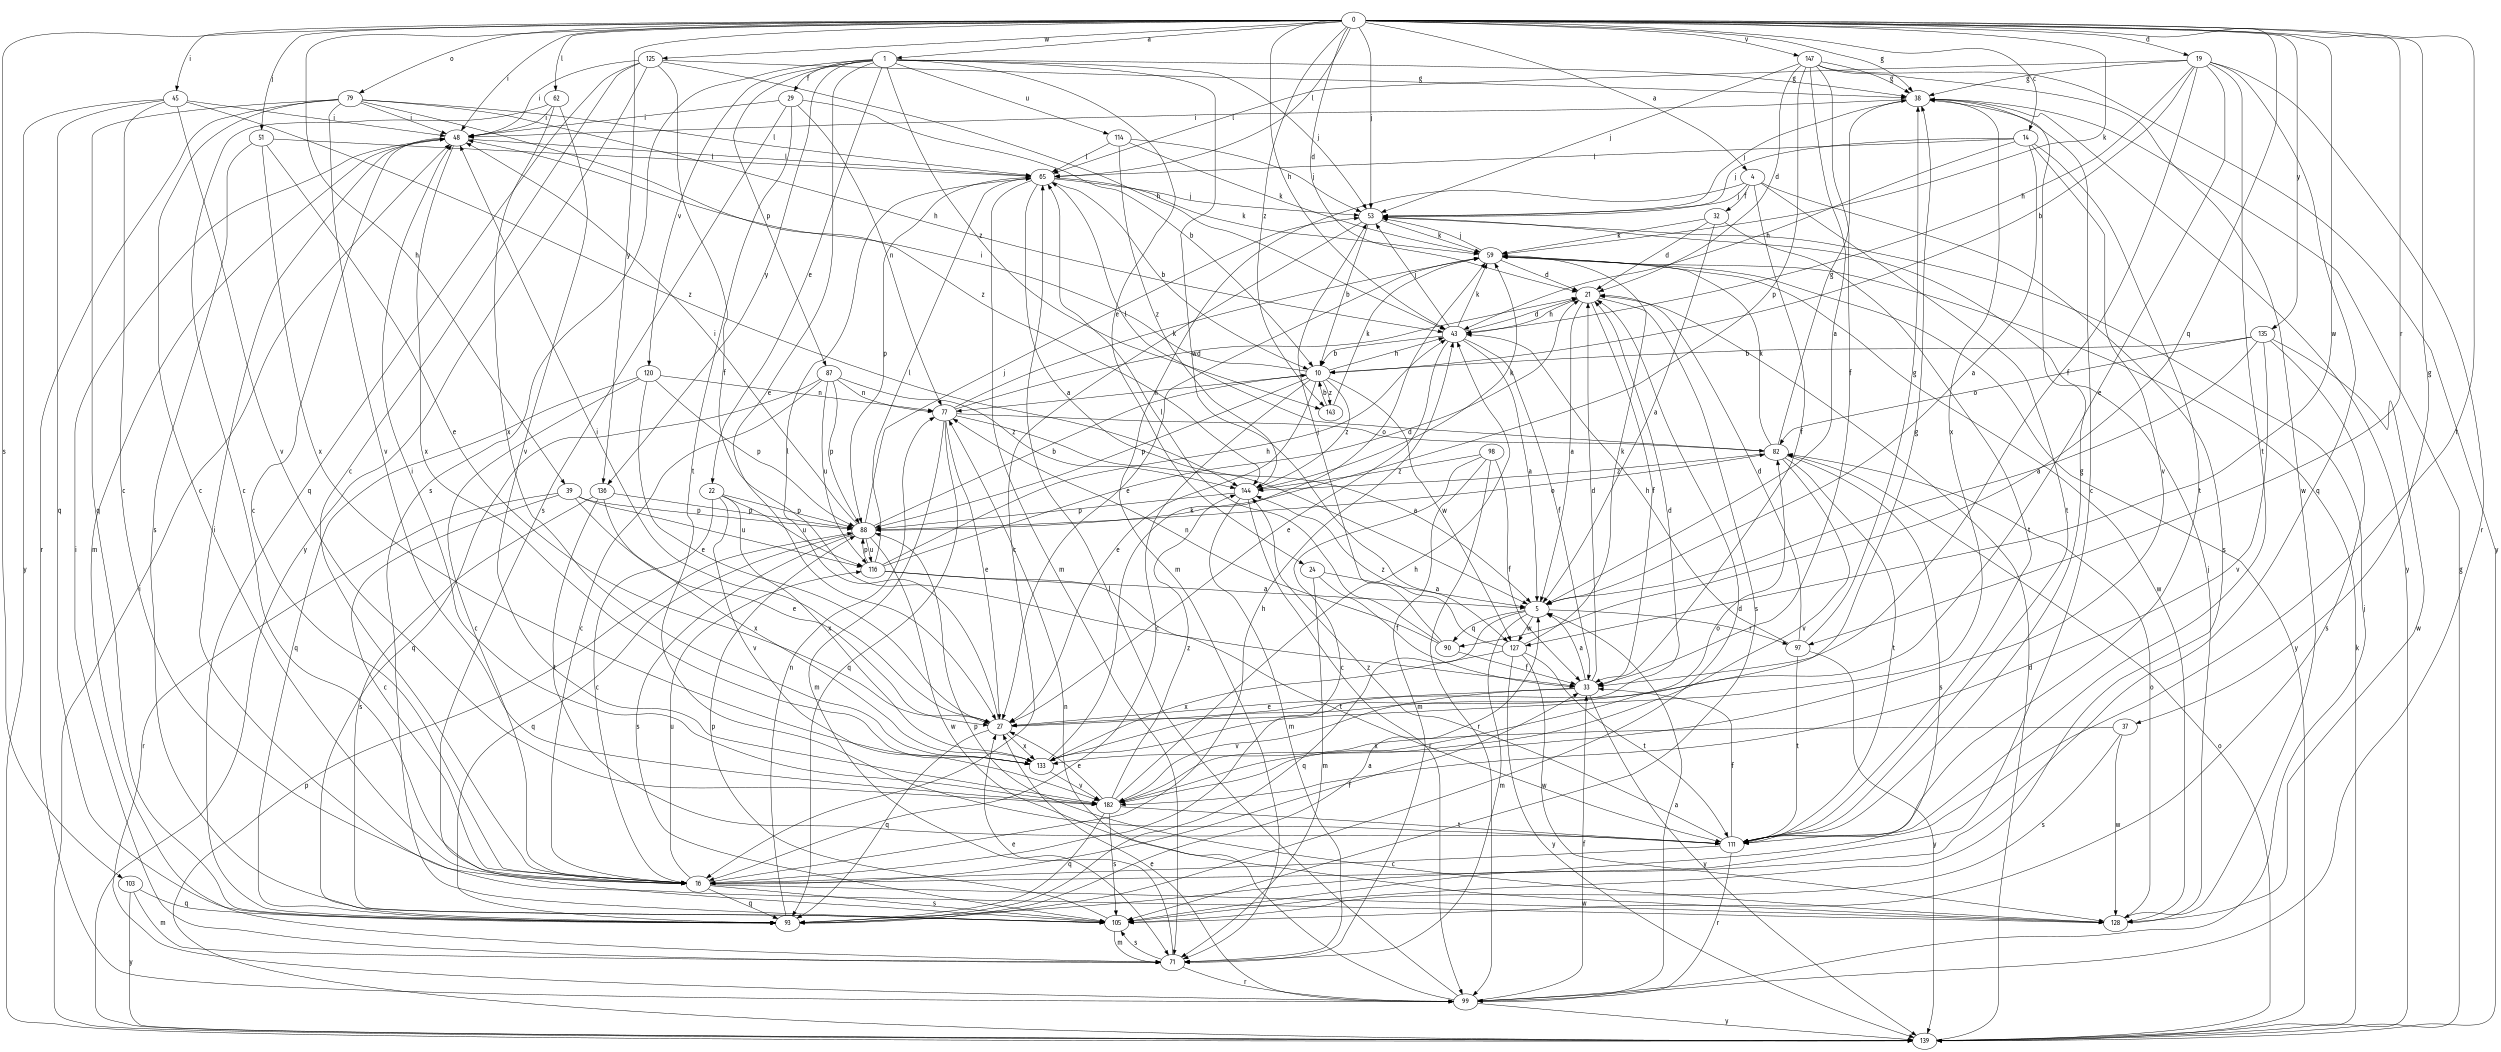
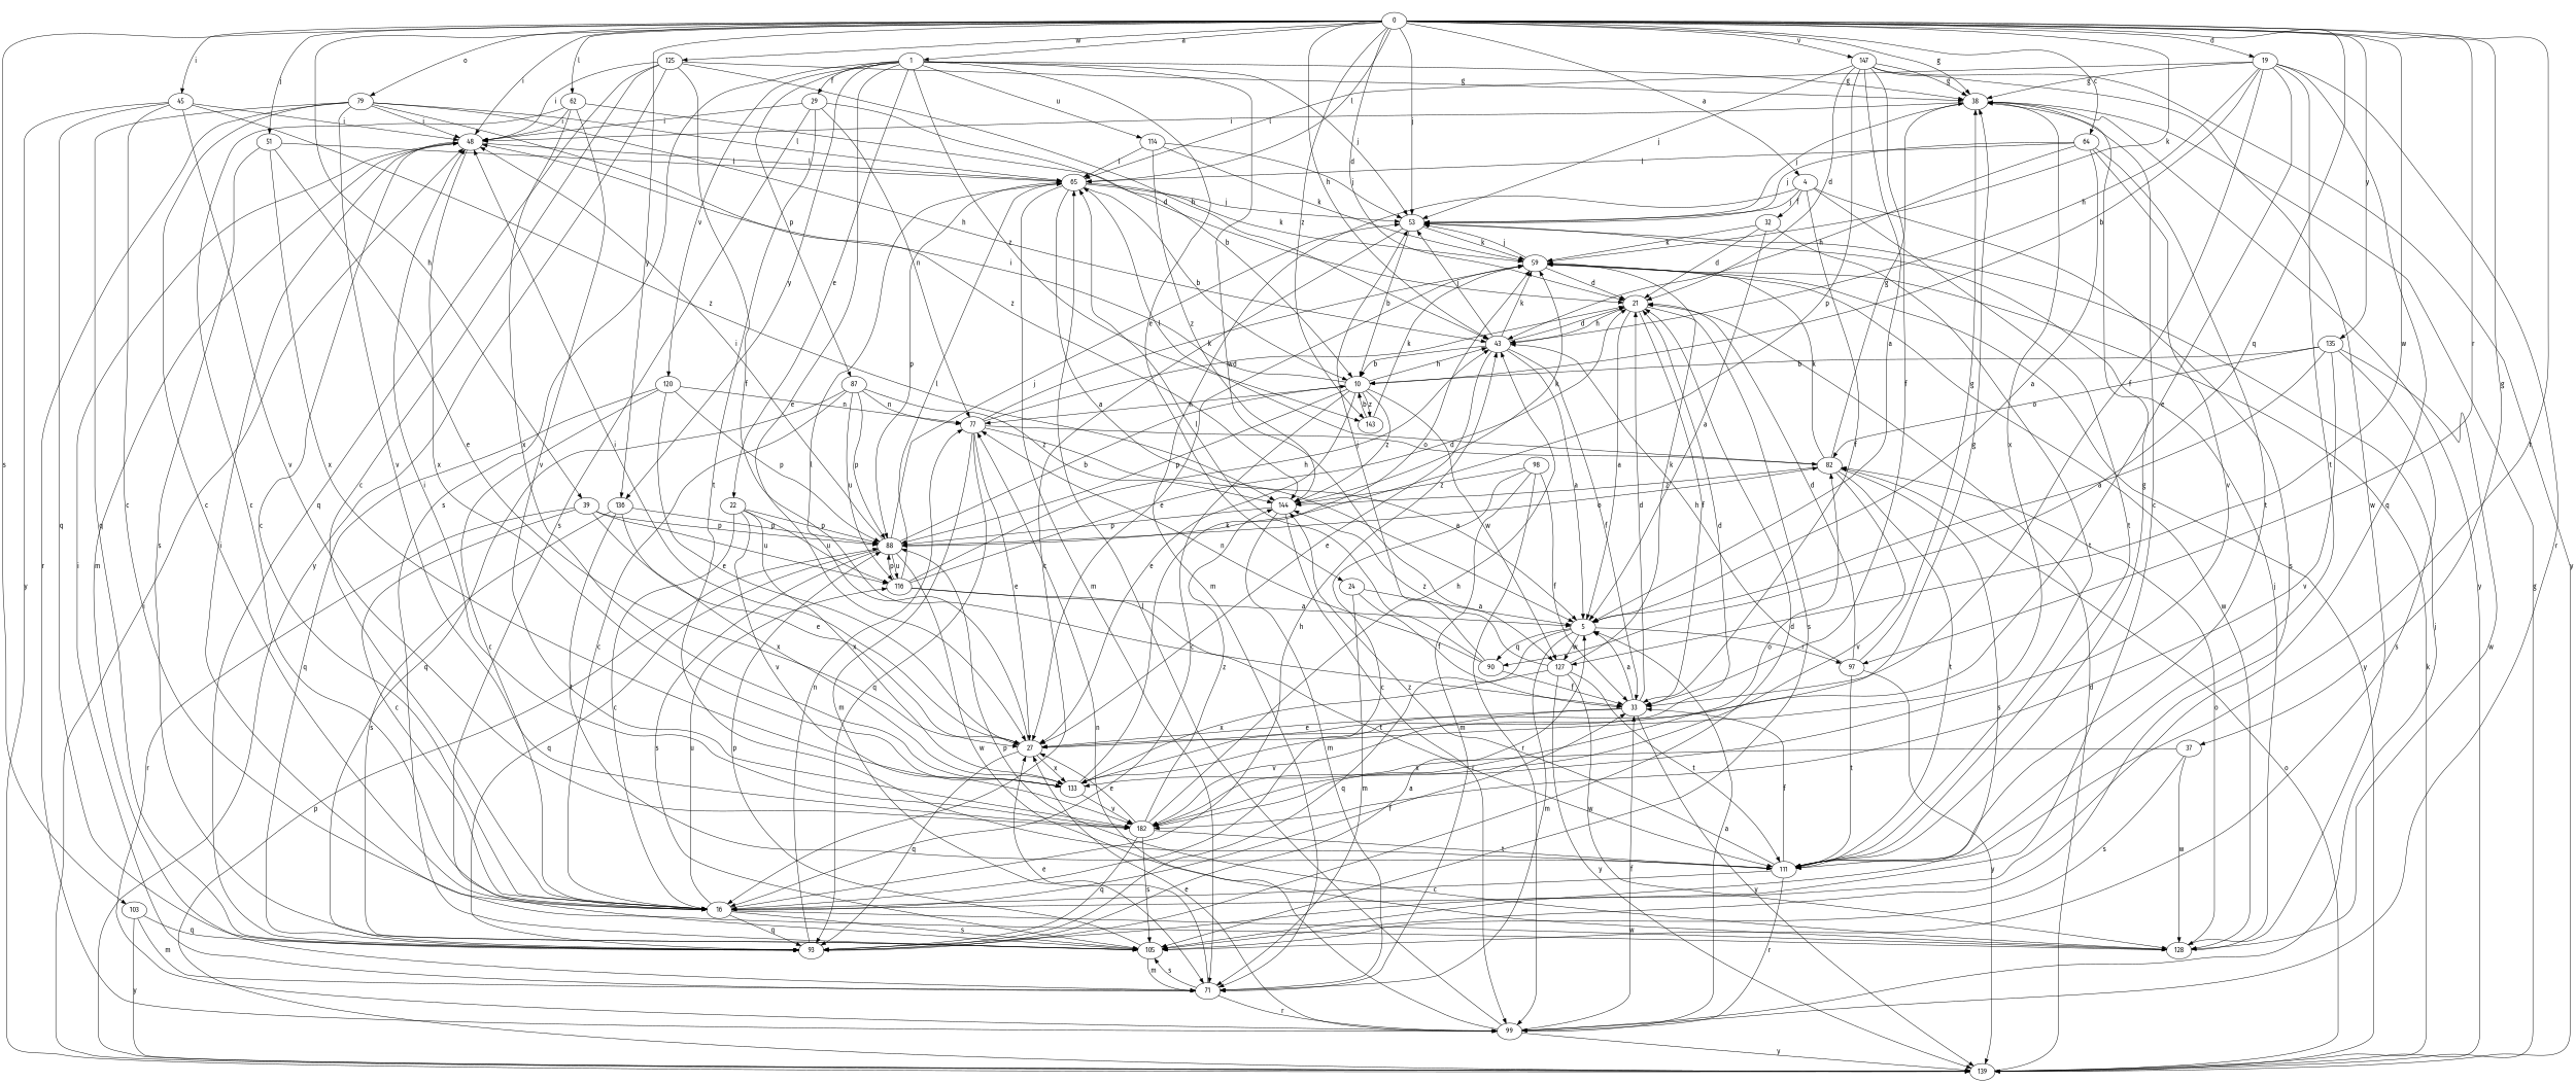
  strict digraph {
    fontname="Fira Sans"
    node [fontname="Fira Sans"]
    edge [fontname="Fira Sans"]
    0
    1
    4
-   14
+   14 [label=64]
    19
    21
    37
    38
    39
    43
    45
    48
    51
    53
    59
    62
    65
    79
    90
    97
    103
    111
    n23 [label=147]
    125
    127
    135
    136
    143
    22
    24
    27
    29
    87
    105
    114
    120
    32
    33
    71
    5
    n41 [label=182]
    93
    10
    99
    128
    133
    16
    139
    88
    116
    144
    77
    82
    98
    0 -> 1 [label=a]
    0 -> 4 [label=a]
    0 -> 14 [label=c]
    0 -> 19 [label=d]
    0 -> 21 [label=d]
    0 -> 37 [label=g]
    0 -> 38 [label=g]
    0 -> 39 [label=h]
    0 -> 43 [label=h]
    0 -> 45 [label=i]
    0 -> 48 [label=i]
    0 -> 51 [label=j]
    0 -> 53 [label=j]
    0 -> 59 [label=k]
    0 -> 62 [label=l]
    0 -> 65 [label=l]
    0 -> 79 [label=o]
    0 -> 90 [label=q]
    0 -> 97 [label=r]
    0 -> 103 [label=s]
    0 -> 111 [label=t]
    0 -> n23 [label=v]
    0 -> 125 [label=w]
    0 -> 127 [label=w]
    0 -> 135 [label=y]
    0 -> 136 [label=y]
    0 -> 143 [label=z]
    1 -> 38 [label=g]
    1 -> 53 [label=j]
    1 -> 127 [label=w]
    1 -> 136 [label=y]
    1 -> 143 [label=z]
    1 -> 22 [label=e]
    1 -> 24 [label=e]
    1 -> 27 [label=e]
    1 -> 29 [label=f]
    1 -> 87 [label=p]
    1 -> 105 [label=s]
    1 -> 114 [label=u]
    1 -> 120 [label=v]
    4 -> 53 [label=j]
    4 -> 111 [label=t]
    4 -> 105 [label=s]
    4 -> 32 [label=f]
    4 -> 33 [label=f]
    4 -> 71 [label=m]
    14 -> 43 [label=h]
    14 -> 53 [label=j]
    14 -> 65 [label=l]
    14 -> 111 [label=t]
    14 -> 5 [label=a]
    14 -> n41 [label=v]
    19 -> 38 [label=g]
    19 -> 43 [label=h]
    19 -> 65 [label=l]
    19 -> 111 [label=t]
    19 -> 27 [label=e]
    19 -> 33 [label=f]
    19 -> 93 [label=q]
    19 -> 10 [label=b]
    19 -> 99 [label=r]
    21 -> 43 [label=h]
    21 -> 105 [label=s]
    21 -> 33 [label=f]
    21 -> 5 [label=a]
    37 -> 105 [label=s]
    37 -> 128 [label=w]
    37 -> 133 [label=x]
    38 -> 48 [label=i]
    38 -> 53 [label=j]
    38 -> 133 [label=x]
    38 -> 16 [label=c]
    38 -> 139 [label=y]
    39 -> 27 [label=e]
    39 -> 99 [label=r]
    39 -> 16 [label=c]
    39 -> 88 [label=p]
    39 -> 116 [label=u]
    43 -> 21 [label=d]
    43 -> 53 [label=j]
    43 -> 59 [label=k]
    43 -> 27 [label=e]
    43 -> 33 [label=f]
    43 -> 5 [label=a]
    43 -> 10 [label=b]
    45 -> 48 [label=i]
    45 -> n41 [label=v]
    45 -> 93 [label=q]
    45 -> 16 [label=c]
    45 -> 139 [label=y]
    45 -> 144 [label=z]
    48 -> 65 [label=l]
    48 -> 71 [label=m]
    48 -> 133 [label=x]
    48 -> 16 [label=c]
    51 -> 65 [label=l]
    51 -> 27 [label=e]
    51 -> 105 [label=s]
    51 -> 133 [label=x]
    53 -> 59 [label=k]
    53 -> 10 [label=b]
    53 -> 16 [label=c]
    59 -> 21 [label=d]
    59 -> 53 [label=j]
    59 -> 27 [label=e]
    59 -> 128 [label=w]
    59 -> 139 [label=y]
+   62 -> 21 [label=d]
    62 -> 48 [label=i]
    62 -> n41 [label=v]
    62 -> 133 [label=x]
    62 -> 16 [label=c]
    65 -> 53 [label=j]
    65 -> 59 [label=k]
    65 -> 71 [label=m]
    65 -> 5 [label=a]
    65 -> 10 [label=b]
    65 -> 88 [label=p]
    79 -> 43 [label=h]
    79 -> 48 [label=i]
    79 -> 65 [label=l]
    79 -> n41 [label=v]
    79 -> 93 [label=q]
    79 -> 99 [label=r]
    79 -> 16 [label=c]
    79 -> 144 [label=z]
    90 -> 53 [label=j]
    90 -> 65 [label=l]
    90 -> 33 [label=f]
    90 -> 77 [label=n]
    97 -> 21 [label=d]
    97 -> 38 [label=g]
    97 -> 43 [label=h]
    97 -> 111 [label=t]
    97 -> 139 [label=y]
    103 -> 71 [label=m]
    103 -> 93 [label=q]
    103 -> 139 [label=y]
    111 -> 38 [label=g]
    111 -> 33 [label=f]
    111 -> 99 [label=r]
    111 -> 16 [label=c]
    111 -> 144 [label=z]
    n23 -> 21 [label=d]
    n23 -> 38 [label=g]
    n23 -> 53 [label=j]
    n23 -> 33 [label=f]
    n23 -> 5 [label=a]
    n23 -> 128 [label=w]
    n23 -> 139 [label=y]
    n23 -> 88 [label=p]
    125 -> 38 [label=g]
    125 -> 43 [label=h]
    125 -> 48 [label=i]
    125 -> 33 [label=f]
    125 -> 93 [label=q]
    125 -> 16 [label=c]
    125 -> 139 [label=y]
    127 -> 59 [label=k]
    127 -> 111 [label=t]
    127 -> 128 [label=w]
    127 -> 133 [label=x]
    127 -> 139 [label=y]
    127 -> 144 [label=z]
    135 -> 105 [label=s]
    135 -> 5 [label=a]
    135 -> n41 [label=v]
    135 -> 10 [label=b]
    135 -> 128 [label=w]
    135 -> 82 [label=o]
    136 -> 111 [label=t]
    136 -> 105 [label=s]
    136 -> 133 [label=x]
    136 -> 88 [label=p]
    143 -> 59 [label=k]
    143 -> 10 [label=b]
    22 -> n41 [label=v]
    22 -> 133 [label=x]
    22 -> 16 [label=c]
    22 -> 88 [label=p]
    22 -> 116 [label=u]
    24 -> 33 [label=f]
    24 -> 71 [label=m]
    24 -> 5 [label=a]
    27 -> 21 [label=d]
    27 -> 48 [label=i]
    27 -> 65 [label=l]
    27 -> 93 [label=q]
    27 -> 133 [label=x]
    29 -> 48 [label=i]
    29 -> 111 [label=t]
    29 -> 105 [label=s]
    29 -> 10 [label=b]
    29 -> 77 [label=n]
    87 -> 93 [label=q]
    87 -> 16 [label=c]
    87 -> 88 [label=p]
    87 -> 116 [label=u]
    87 -> 144 [label=z]
    87 -> 77 [label=n]
    105 -> 71 [label=m]
    105 -> 88 [label=p]
    114 -> 53 [label=j]
    114 -> 59 [label=k]
    114 -> 65 [label=l]
    114 -> 144 [label=z]
    120 -> 27 [label=e]
    120 -> 93 [label=q]
    120 -> 16 [label=c]
    120 -> 88 [label=p]
    120 -> 77 [label=n]
    32 -> 21 [label=d]
    32 -> 59 [label=k]
    32 -> 111 [label=t]
    32 -> 5 [label=a]
    33 -> 21 [label=d]
    33 -> 27 [label=e]
    33 -> 5 [label=a]
    33 -> n41 [label=v]
    33 -> 139 [label=y]
    71 -> 48 [label=i]
    71 -> 27 [label=e]
    71 -> 105 [label=s]
    71 -> 99 [label=r]
    5 -> 90 [label=q]
    5 -> 97 [label=r]
    5 -> 127 [label=w]
    5 -> 71 [label=m]
    5 -> 93 [label=q]
    n41 -> 43 [label=h]
    n41 -> 48 [label=i]
    n41 -> 111 [label=t]
    n41 -> 27 [label=e]
    n41 -> 105 [label=s]
    n41 -> 93 [label=q]
    n41 -> 144 [label=z]
    n41 -> 82 [label=o]
    93 -> 21 [label=d]
    93 -> 5 [label=a]
    93 -> 77 [label=n]
    10 -> 43 [label=h]
    10 -> 48 [label=i]
    10 -> 127 [label=w]
    10 -> 143 [label=z]
    10 -> 27 [label=e]
    10 -> 16 [label=c]
    10 -> 88 [label=p]
    10 -> 144 [label=z]
    10 -> 77 [label=n]
    99 -> 53 [label=j]
    99 -> 65 [label=l]
    99 -> 27 [label=e]
    99 -> 33 [label=f]
    99 -> 5 [label=a]
    99 -> 139 [label=y]
    99 -> 77 [label=n]
    128 -> 48 [label=i]
    128 -> 53 [label=j]
    128 -> 88 [label=p]
    128 -> 82 [label=o]
    133 -> 38 [label=g]
    133 -> 59 [label=k]
    133 -> n41 [label=v]
    16 -> 43 [label=h]
    16 -> 105 [label=s]
    16 -> 33 [label=f]
    16 -> 93 [label=q]
    16 -> 128 [label=w]
    16 -> 116 [label=u]
    139 -> 21 [label=d]
    139 -> 38 [label=g]
    139 -> 48 [label=i]
    139 -> 59 [label=k]
    139 -> 88 [label=p]
    139 -> 82 [label=o]
    88 -> 48 [label=i]
    88 -> 53 [label=j]
    88 -> 105 [label=s]
    88 -> 93 [label=q]
    88 -> 10 [label=b]
    88 -> 128 [label=w]
    88 -> 116 [label=u]
    88 -> 82 [label=o]
    116 -> 21 [label=d]
    116 -> 43 [label=h]
    116 -> 65 [label=l]
    116 -> 111 [label=t]
    116 -> 5 [label=a]
    116 -> 88 [label=p]
    144 -> 59 [label=k]
    144 -> 71 [label=m]
    144 -> 99 [label=r]
    144 -> 88 [label=p]
    77 -> 21 [label=d]
    77 -> 59 [label=k]
    77 -> 27 [label=e]
    77 -> 71 [label=m]
    77 -> 5 [label=a]
    77 -> 93 [label=q]
    77 -> 82 [label=o]
    82 -> 38 [label=g]
    82 -> 59 [label=k]
    82 -> 65 [label=l]
    82 -> 111 [label=t]
    82 -> 105 [label=s]
    82 -> n41 [label=v]
    82 -> 144 [label=z]
    98 -> 33 [label=f]
    98 -> 71 [label=m]
    98 -> 99 [label=r]
    98 -> 16 [label=c]
    98 -> 144 [label=z]
  }
